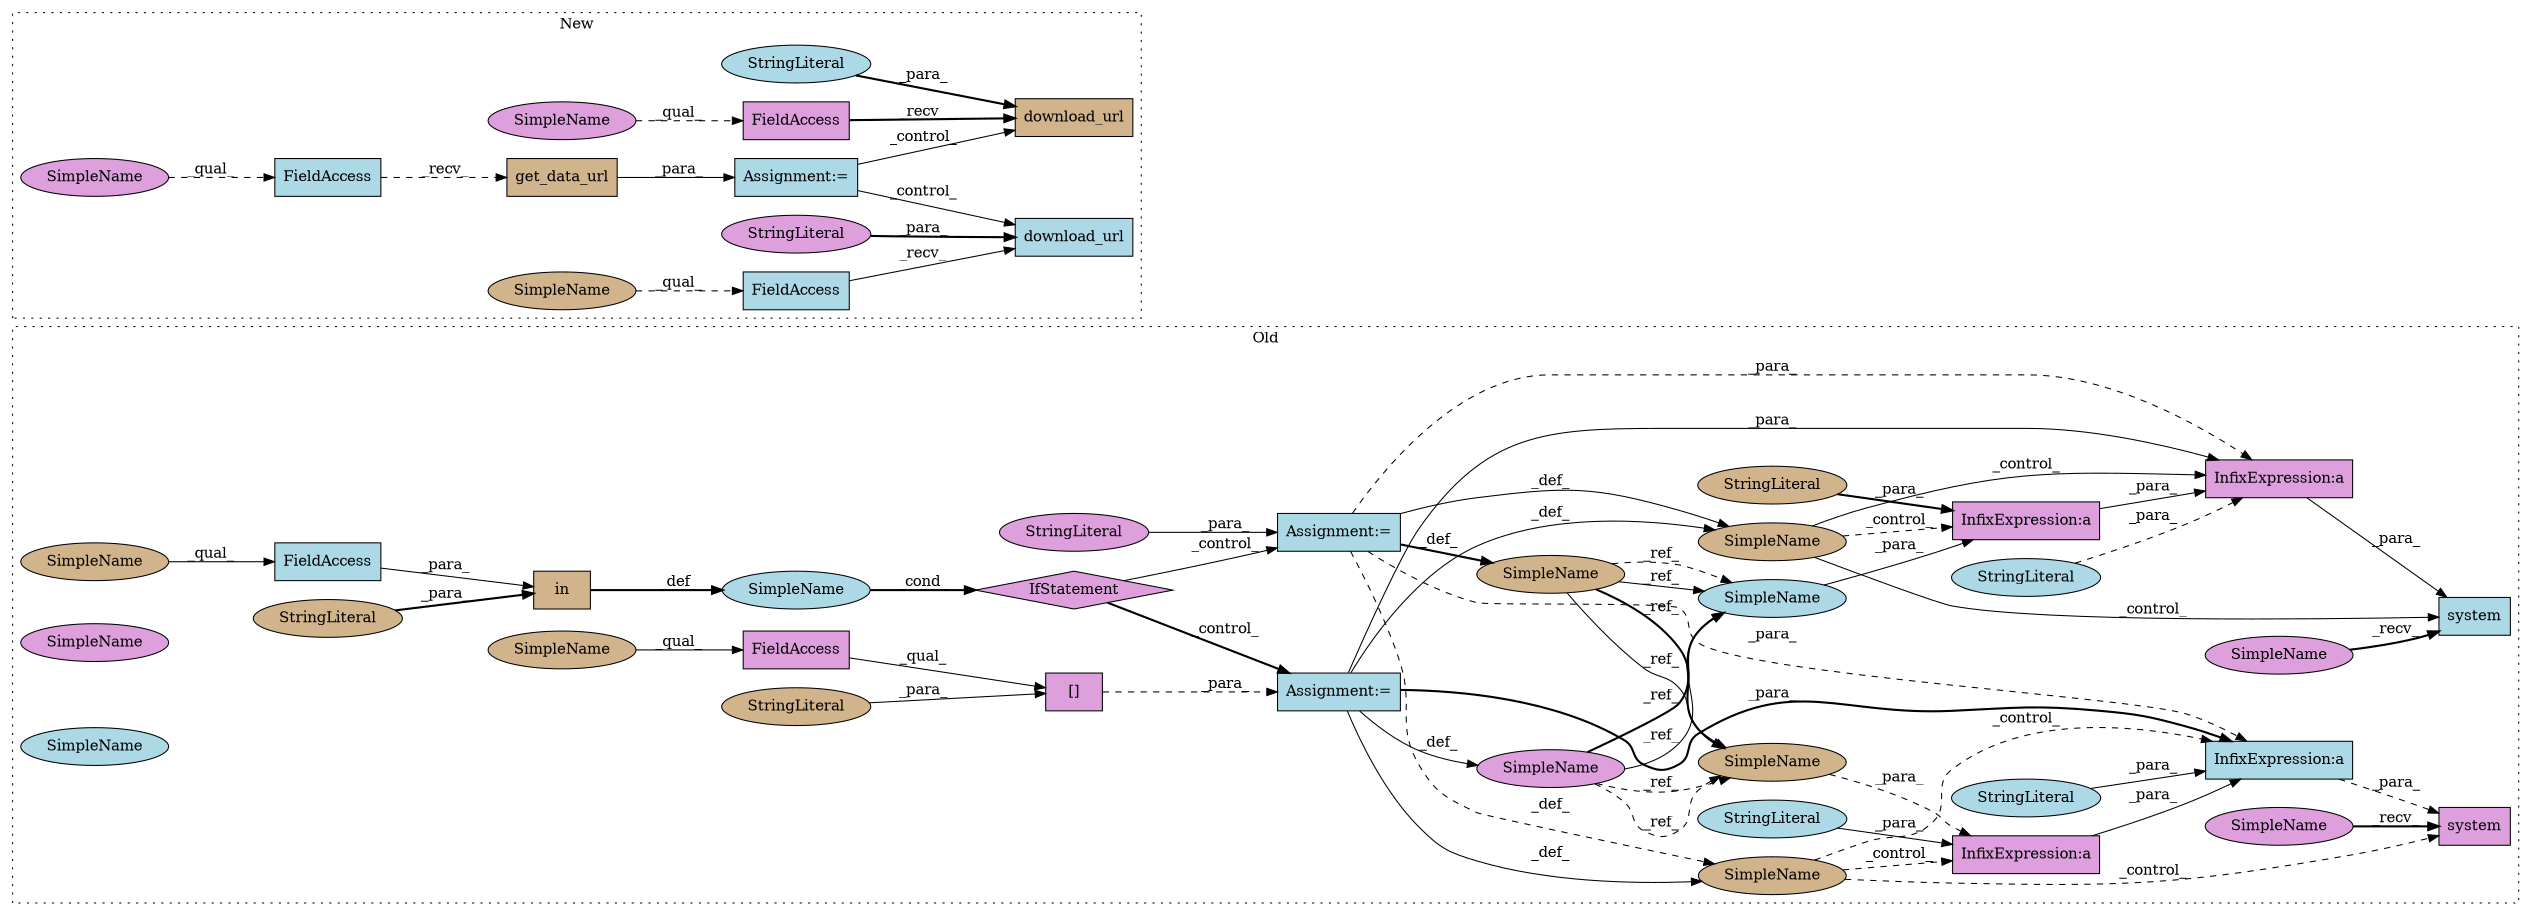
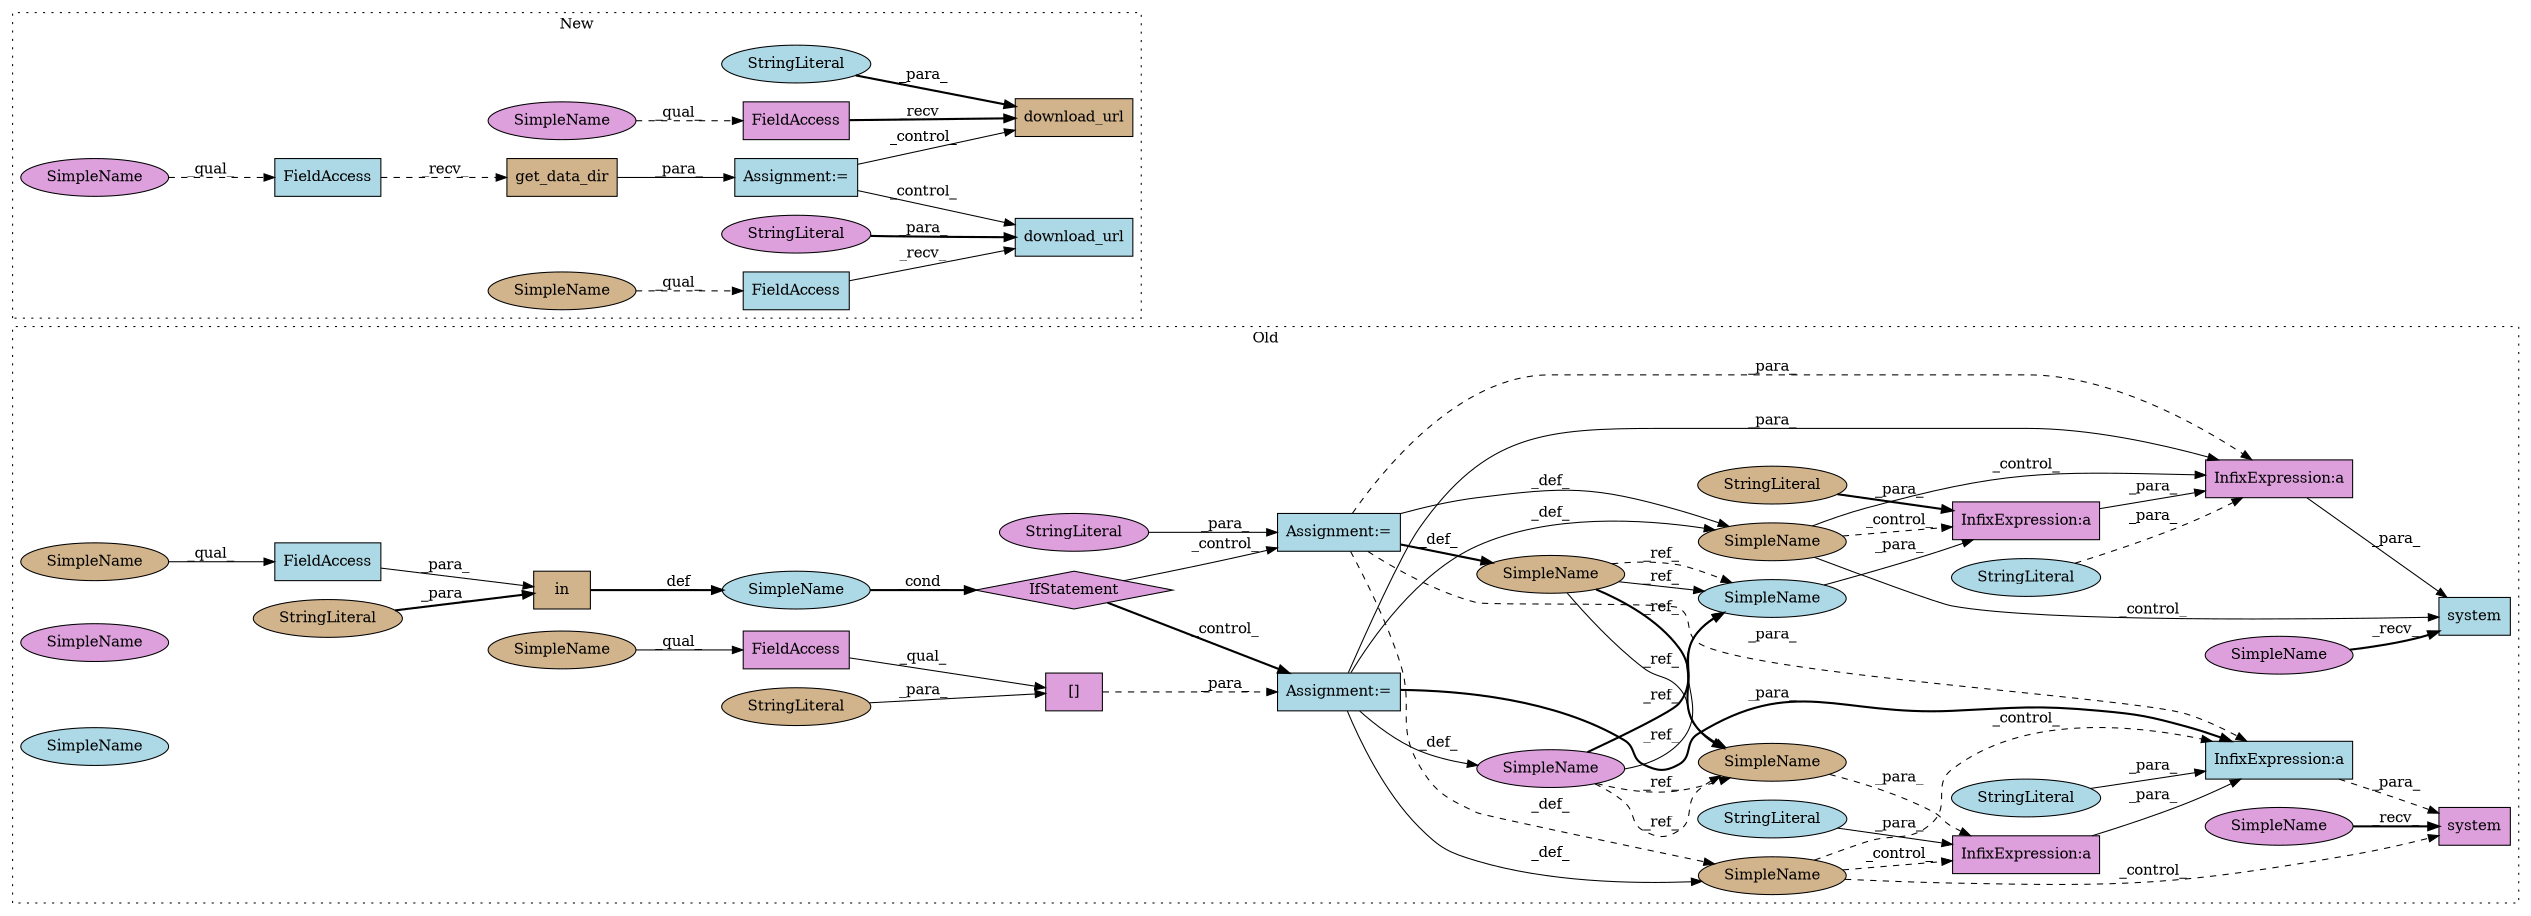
  digraph {
    rankdir=LR
    node [a=42 l=8 shape=ellipse style=filled fillcolor=lightblue]
    edge [style=solid]
    n1 [a=105 l=33 label=in s=961 shape=box fillcolor=tan]
    n2 [a=22 l=10 label=FieldAccess s=984 shape=box]
    n3 [a=22 l=10 label=FieldAccess s=1013 shape=box fillcolor=plum]
    n4 [a=2 l="11,1" label="[]" s="1013,1043" shape=box fillcolor=plum]
    n5 [a=25 l="8,2" label=IfStatement s="953,994" shape=diamond fillcolor=plum]
    n6 [label=SimpleName l=""]
    n7 [a=7 l=1 label="Assignment:=" s=1074 shape=box]
    n8 [a=45 l=19 label=StringLiteral s=961 fillcolor=tan]
    n9 [a=45 l=19 label=StringLiteral s=1024 fillcolor=tan]
    n10 [a=45 l=6 label=StringLiteral s=1075 fillcolor=plum]
    n11 [a=7 l=1 label="Assignment:=" s=1012 shape=box]
    n12 [a=27 l=3 label="InfixExpression:a" s=2120 shape=box fillcolor=plum]
    n13 [a=27 l=3 label="InfixExpression:a" s=2132 shape=box]
    n14 [a=32 l="7,1" label=system s="2102,2208" shape=box fillcolor=plum]
    n15 [label=SimpleName fillcolor=tan l=""]
    n16 [a=45 l=73 label=StringLiteral s=2135]
    n17 [a=45 l=10 label=StringLiteral s=2110]
    n18 [a=27 l=3 label="InfixExpression:a" s=2606 shape=box fillcolor=plum]
    n19 [a=27 l=3 label="InfixExpression:a" s=2618 shape=box fillcolor=plum]
    n20 [a=32 l="7,1" label=system s="2588,2695" shape=box]
    n21 [label=SimpleName s=1066 fillcolor=tan]
    n22 [label=SimpleName fillcolor=tan l=""]
    n23 [label=SimpleName s=1004 fillcolor=plum]
    n24 [a=45 l=74 label=StringLiteral s=2621]
    n25 [a=45 l=10 label=StringLiteral s=2596 fillcolor=tan]
    n26 [l=2 label=SimpleName s=984 fillcolor=tan]
    n27 [l=2 label=SimpleName s=1013 fillcolor=tan]
    n28 [l=2 label=SimpleName s=2099 fillcolor=plum]
    n29 [l=2 label=SimpleName s=2585 fillcolor=plum]
    n30 [label=SimpleName s=2123 fillcolor=plum]
    n31 [label=SimpleName s=2609]
    n32 [label=SimpleName s=2609]
    n33 [label=SimpleName s=2123 fillcolor=tan]
-   n34 [a=32 l=14 label=get_data_url s=945 shape=box fillcolor=tan]
+   n34 [a=32 l=14 label=get_data_dir s=945 shape=box fillcolor=tan]
    n35 [a=22 l=14 label=FieldAccess s=930 shape=box]
    n36 [a=7 l=1 label="Assignment:=" s=929 shape=box]
    n37 [a=22 l=14 label=FieldAccess s=1507 shape=box fillcolor=plum]
    n38 [a=32 l="13,1" label=download_url s="1522,1607" shape=box fillcolor=tan]
    n39 [a=45 l=72 label=StringLiteral s=1535]
    n40 [a=22 l=14 label=FieldAccess s=1962 shape=box]
    n41 [a=32 l="13,1" label=download_url s="1977,2062" shape=box]
    n42 [a=45 l=72 label=StringLiteral s=1990 fillcolor=plum]
    n43 [label=SimpleName s=930 fillcolor=plum]
    n44 [label=SimpleName s=1507 fillcolor=plum]
    n45 [label=SimpleName s=1962 fillcolor=tan]
    subgraph cluster_1 {
      label=Old
      style=dotted
      n1
      n2
      n3
      n4
      n5
      n6
      n7
      n8
      n9
      n10
      n11
      n12
      n13
      n14
      n15
      n16
      n17
      n18
      n19
      n20
      n21
      n22
      n23
      n24
      n25
      n26
      n27
      n28
      n29
      n30
      n31
      n32
      n33
    }
    subgraph cluster_2 {
      label=New
      style=dotted
      n34
      n35
      n36
      n37
      n38
      n39
      n40
      n41
      n42
      n43
      n44
      n45
    }
    n1 -> n6 [label=_def_ style=bold]
    n2 -> n1 [label=_para_]
    n3 -> n4 [label=_qual_]
    n4 -> n11 [label=_para_ style=dashed]
    n5 -> n7 [label=_control_]
    n5 -> n11 [label=_control_ style=bold]
    n6 -> n5 [label=_cond_ style=bold]
    n7 -> n13 [label=_para_ style=dashed]
    n7 -> n15 [label=_def_ style=dashed]
    n7 -> n19 [label=_para_ style=dashed]
    n7 -> n21 [label=_def_ style=bold]
    n7 -> n22 [label=_def_]
    n8 -> n1 [label=_para_ style=bold]
    n9 -> n4 [label=_para_]
    n10 -> n7 [label=_para_]
    n11 -> n13 [label=_para_ style=bold]
    n11 -> n15 [label=_def_]
    n11 -> n19 [label=_para_]
    n11 -> n22 [label=_def_]
    n11 -> n23 [label=_def_]
    n12 -> n13 [label=_para_]
    n13 -> n14 [label=_para_ style=dashed]
    n15 -> n12 [label=_control_ style=dashed]
    n15 -> n13 [label=_control_ style=dashed]
    n15 -> n14 [label=_control_ style=dashed]
    n16 -> n13 [label=_para_]
    n17 -> n12 [label=_para_]
    n18 -> n19 [label=_para_]
    n19 -> n20 [label=_para_]
    n21 -> n32 [label=_ref_]
    n21 -> n32 [label=_ref_ style=dashed]
    n21 -> n33 [label=_ref_ style=bold]
    n21 -> n33 [label=_ref_]
    n22 -> n18 [label=_control_ style=dashed]
    n22 -> n19 [label=_control_]
    n22 -> n20 [label=_control_]
    n23 -> n32 [label=_ref_]
    n23 -> n32 [label=_ref_ style=bold]
    n23 -> n33 [label=_ref_ style=dashed]
    n23 -> n33 [label=_ref_ style=dashed]
    n24 -> n19 [label=_para_ style=dashed]
    n25 -> n18 [label=_para_ style=bold]
    n26 -> n2 [label=_qual_]
    n27 -> n3 [label=_qual_]
    n28 -> n14 [label=_recv_ style=bold]
    n29 -> n20 [label=_recv_ style=bold]
    n32 -> n18 [label=_para_]
    n33 -> n12 [label=_para_ style=dashed]
    n34 -> n36 [label=_para_]
    n35 -> n34 [label=_recv_ style=dashed]
    n36 -> n38 [label=_control_]
    n36 -> n41 [label=_control_]
    n37 -> n38 [label=_recv_ style=bold]
    n39 -> n38 [label=_para_ style=bold]
    n40 -> n41 [label=_recv_]
    n42 -> n41 [label=_para_ style=bold]
    n43 -> n35 [label=_qual_ style=dashed]
    n44 -> n37 [label=_qual_ style=dashed]
    n45 -> n40 [label=_qual_ style=dashed]
  }
